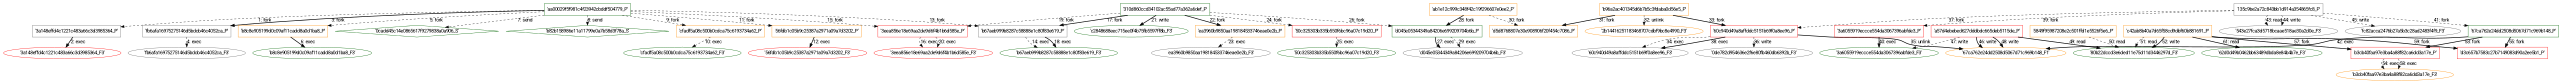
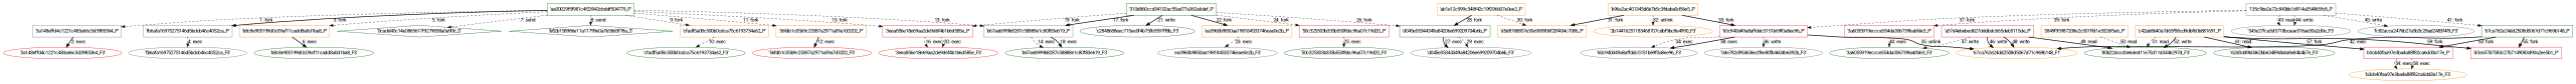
  digraph {
    engine=neato
    fixedsize=false
    fontname=Roboto
    fontsize=10
    nodesep=0.3
    rankdir=TB
    ranksep=0
    splines=true
    node [color=darkgreen fontname=Roboto node_type=Process shape=box]
    edge [fontname=Roboto style=dashed]
    "'3a148effd4c1221c483a66c3d3985364_P'" [color=gray40]
    "'aa00029f5f981c4f23942cbddf504779_P'"
    "'fb6afa16975275146d5bdcb46c4052ca_P'" [color=gray40]
    "'b8c8e905199d0c09af11cadd8a0d1ba8_P'" [color=darkorange]
    "'0cadd45c14e0865617f9279838a0a906_S'" [node_type=Socket shape=diamond]
    "'b82b158986e11a11799e0a7b58d3f78a_S'" [node_type=Socket shape=diamond]
    "'cfadf5a08c500b0cdca75c6193734a62_P'" [color=darkorange]
    "'56fdb1c05b9c25387a2971a09a7d3202_P'" [color=darkorange]
    "'b67aeb999b8287c58888e1c80f83e619_P'" [color=gray40]
    "'3eea856e18e69aa2de9d6f4b1b6d585e_P'" [color=red]
    "'3a148effd4c1221c483a66c3d3985364_F3'" [color=red node_type=File shape=ellipse]
    "'fb6afa16975275146d5bdcb46c4052ca_F3'" [color=gray40 node_type=File shape=ellipse]
    "'b8c8e905199d0c09af11cadd8a0d1ba8_F3'" [node_type=File shape=ellipse]
    "'cfadf5a08c500b0cdca75c6193734a62_F3'" [node_type=File shape=ellipse]
    "'56fdb1c05b9c25387a2971a09a7d3202_F3'" [color=red node_type=File shape=ellipse]
    "'b67aeb999b8287c58888e1c80f83e619_F3'" [node_type=File shape=ellipse]
    "'3eea856e18e69aa2de9d6f4b1b6d585e_F3'" [color=red node_type=File shape=ellipse]
    "'310d860ccd34102ac55ad77a362a6def_P'"
    "'c2848688eec715ee0f4b75fb5597ff8b_F3'" [node_type=file shape=ellipse]
    "'ea3960b9850aa198184533746eae0e2b_P'" [color=darkorange]
    "'50c325303b335b550f6bc96a07c19d20_P'" [color=red]
    "'d045e05344349a84206e699209704b6b_P'"
    "'ea3960b9850aa198184533746eae0e2b_F3'" [color=gray40 node_type=File shape=ellipse]
    "'50c325303b335b550f6bc96a07c19d20_F3'" [node_type=File shape=ellipse]
    "'d045e05344349a84206e699209704b6b_F3'" [color=gray40 node_type=File shape=ellipse]
    "'ab1e12c999c348f42c19f296607e0ee2_P'" [color=darkorange]
    "'d5d8768807e30e908906f20f454c7086_P'" [color=darkorange]
    "'b96a2ac401345d6b7b5c3fdaba0d56e5_P'" [color=darkorange]
    "'2b14416251183468707cdbf9bc8e4990_F3'" [color=darkorange node_type=file shape=ellipse]
    "'60c940d49a8affddc5151b69f0a8ee96_P'" [color=red]
    "'60c940d49a8affddc5151b69f0a8ee96_F3'" [color=gray40 node_type=File shape=ellipse]
    "'67ca762e24dd2508d5067d71c969b148_F1'" [color=darkorange node_type=file shape=ellipse]
    "'0de782d954636e2f6e80fb460db6392b_F3'" [color=gray40 node_type=file shape=ellipse]
    "'135c9be2a72c843bb1d914a354865fc8_P'" [color=gray40]
    "'3a6055919eccce554da3067396abfde3_P'" [color=red]
    "'67ca762e24dd2508d5067d71c969b148_P'"
    "'543e27fca3d5718bcaae518ae30a2d0e_F3'" [color=gray40 node_type=file shape=ellipse]
    "'fc82acca2476b27a5b3c28ad2483f4f9_F3'" [color=gray40 node_type=file shape=ellipse]
    "'3a6055919eccce554da3067396abfde3_F3'" [node_type=file shape=ellipse]
    "'b3cb40faa97e3ba4a88f82ca6dd3a17e_P'" [color=red]
    "'d3c657b7583c27b7149083d90a2ee5b1_P'" [color=red]
    "'b3cb40faa97e3ba4a88f82ca6dd3a17e_F3'" [color=darkorange node_type=File shape=ellipse]
    "'a57d4ebebed627dddbdc665deb5115de_P'" [color=red]
    "'80b22dccd3e6ded11e75d11d3446297d_F3'" [node_type=file shape=ellipse]
    "'5849f95987208e2c501ffd1e5526f5e6_P'" [color=darkorange]
    "'c42ab8b40a7d65f58cd9dbf60b881691_P'" [color=darkorange]
    "'62d0d49b0462bb63489dbda8e84b4b7e_F3'" [node_type=file shape=ellipse]
    "'3a148effd4c1221c483a66c3d3985364_P'" -> "'3a148effd4c1221c483a66c3d3985364_F3'" [label="2: exec" style=bold]
    "'aa00029f5f981c4f23942cbddf504779_P'" -> "'3a148effd4c1221c483a66c3d3985364_P'" [label="1: fork"]
    "'aa00029f5f981c4f23942cbddf504779_P'" -> "'fb6afa16975275146d5bdcb46c4052ca_P'" [label="3: fork" style=bold]
    "'aa00029f5f981c4f23942cbddf504779_P'" -> "'b8c8e905199d0c09af11cadd8a0d1ba8_P'" [label="5: fork"]
    "'aa00029f5f981c4f23942cbddf504779_P'" -> "'0cadd45c14e0865617f9279838a0a906_S'" [label="7: send"]
    "'aa00029f5f981c4f23942cbddf504779_P'" -> "'b82b158986e11a11799e0a7b58d3f78a_S'" [label="8: send"]
    "'aa00029f5f981c4f23942cbddf504779_P'" -> "'cfadf5a08c500b0cdca75c6193734a62_P'" [label="9: fork"]
    "'aa00029f5f981c4f23942cbddf504779_P'" -> "'56fdb1c05b9c25387a2971a09a7d3202_P'" [label="11: fork"]
    "'aa00029f5f981c4f23942cbddf504779_P'" -> "'b67aeb999b8287c58888e1c80f83e619_P'" [label="13: fork"]
    "'aa00029f5f981c4f23942cbddf504779_P'" -> "'3eea856e18e69aa2de9d6f4b1b6d585e_P'" [label="15: fork"]
    "'fb6afa16975275146d5bdcb46c4052ca_P'" -> "'fb6afa16975275146d5bdcb46c4052ca_F3'" [label="4: exec"]
    "'b8c8e905199d0c09af11cadd8a0d1ba8_P'" -> "'b8c8e905199d0c09af11cadd8a0d1ba8_F3'" [label="6: exec" style=bold]
    "'cfadf5a08c500b0cdca75c6193734a62_P'" -> "'cfadf5a08c500b0cdca75c6193734a62_F3'" [label="10: exec"]
    "'56fdb1c05b9c25387a2971a09a7d3202_P'" -> "'56fdb1c05b9c25387a2971a09a7d3202_F3'" [label="12: exec" style=bold]
    "'b67aeb999b8287c58888e1c80f83e619_P'" -> "'b67aeb999b8287c58888e1c80f83e619_F3'" [label="14: exec"]
    "'b67aeb999b8287c58888e1c80f83e619_P'" -> "'b67aeb999b8287c58888e1c80f83e619_F3'" [label="18: exec" style=bold]
    "'3eea856e18e69aa2de9d6f4b1b6d585e_P'" -> "'3eea856e18e69aa2de9d6f4b1b6d585e_F3'" [label="16: exec"]
    "'3eea856e18e69aa2de9d6f4b1b6d585e_P'" -> "'3eea856e18e69aa2de9d6f4b1b6d585e_F3'" [label="20: exec"]
    "'310d860ccd34102ac55ad77a362a6def_P'" -> "'b67aeb999b8287c58888e1c80f83e619_P'" [label="17: fork" style=bold]
    "'310d860ccd34102ac55ad77a362a6def_P'" -> "'3eea856e18e69aa2de9d6f4b1b6d585e_P'" [label="19: fork"]
    "'310d860ccd34102ac55ad77a362a6def_P'" -> "'c2848688eec715ee0f4b75fb5597ff8b_F3'" [label="21: write" style=bold]
    "'310d860ccd34102ac55ad77a362a6def_P'" -> "'ea3960b9850aa198184533746eae0e2b_P'" [label="22: fork" style=bold]
    "'310d860ccd34102ac55ad77a362a6def_P'" -> "'50c325303b335b550f6bc96a07c19d20_P'" [label="24: fork"]
    "'310d860ccd34102ac55ad77a362a6def_P'" -> "'d045e05344349a84206e699209704b6b_P'" [label="26: fork"]
    "'ea3960b9850aa198184533746eae0e2b_P'" -> "'ea3960b9850aa198184533746eae0e2b_F3'" [label="23: exec"]
    "'50c325303b335b550f6bc96a07c19d20_P'" -> "'50c325303b335b550f6bc96a07c19d20_F3'" [label="25: exec"]
    "'d045e05344349a84206e699209704b6b_P'" -> "'d045e05344349a84206e699209704b6b_F3'" [label="27: exec" style=bold]
    "'d045e05344349a84206e699209704b6b_P'" -> "'d045e05344349a84206e699209704b6b_F3'" [label="29: exec"]
    "'ab1e12c999c348f42c19f296607e0ee2_P'" -> "'d045e05344349a84206e699209704b6b_P'" [label="28: fork" style=bold]
    "'ab1e12c999c348f42c19f296607e0ee2_P'" -> "'d5d8768807e30e908906f20f454c7086_P'" [label="30: fork"]
    "'b96a2ac401345d6b7b5c3fdaba0d56e5_P'" -> "'d5d8768807e30e908906f20f454c7086_P'" [label="31: fork" style=bold]
    "'b96a2ac401345d6b7b5c3fdaba0d56e5_P'" -> "'2b14416251183468707cdbf9bc8e4990_F3'" [label="32: unlink"]
    "'b96a2ac401345d6b7b5c3fdaba0d56e5_P'" -> "'60c940d49a8affddc5151b69f0a8ee96_P'" [label="33: fork" style=bold]
    "'60c940d49a8affddc5151b69f0a8ee96_P'" -> "'60c940d49a8affddc5151b69f0a8ee96_F3'" [label="34: exec"]
    "'60c940d49a8affddc5151b69f0a8ee96_P'" -> "'60c940d49a8affddc5151b69f0a8ee96_F3'" [label="38: exec" style=bold]
    "'60c940d49a8affddc5151b69f0a8ee96_P'" -> "'67ca762e24dd2508d5067d71c969b148_F1'" [label="35: unlink" style=bold]
    "'60c940d49a8affddc5151b69f0a8ee96_P'" -> "'0de782d954636e2f6e80fb460db6392b_F3'" [label="36: write"]
    "'135c9be2a72c843bb1d914a354865fc8_P'" -> "'60c940d49a8affddc5151b69f0a8ee96_P'" [label="37: fork"]
    "'135c9be2a72c843bb1d914a354865fc8_P'" -> "'3a6055919eccce554da3067396abfde3_P'" [label="39: fork"]
    "'135c9be2a72c843bb1d914a354865fc8_P'" -> "'67ca762e24dd2508d5067d71c969b148_P'" [label="41: fork"]
    "'135c9be2a72c843bb1d914a354865fc8_P'" -> "'543e27fca3d5718bcaae518ae30a2d0e_F3'" [label="43: read"]
    "'135c9be2a72c843bb1d914a354865fc8_P'" -> "'543e27fca3d5718bcaae518ae30a2d0e_F3'" [label="44: write"]
    "'135c9be2a72c843bb1d914a354865fc8_P'" -> "'fc82acca2476b27a5b3c28ad2483f4f9_F3'" [label="45: write"]
-   "'3a6055919eccce554da3067396abfde3_P'" -> "'3a6055919eccce554da3067396abfde3_F3'" [label="40: exec" style=bold]
+   "'3a6055919eccce554da3067396abfde3_P'" -> "'3a6055919eccce554da3067396abfde3_F3'" [label="40: exec"]
    "'67ca762e24dd2508d5067d71c969b148_P'" -> "'67ca762e24dd2508d5067d71c969b148_F1'" [label="42: exec" style=bold]
    "'67ca762e24dd2508d5067d71c969b148_P'" -> "'b3cb40faa97e3ba4a88f82ca6dd3a17e_P'" [label="53: fork" style=bold]
    "'67ca762e24dd2508d5067d71c969b148_P'" -> "'d3c657b7583c27b7149083d90a2ee5b1_P'" [label="55: fork" style=bold]
    "'b3cb40faa97e3ba4a88f82ca6dd3a17e_P'" -> "'b3cb40faa97e3ba4a88f82ca6dd3a17e_F3'" [label="54: exec"]
    "'b3cb40faa97e3ba4a88f82ca6dd3a17e_P'" -> "'b3cb40faa97e3ba4a88f82ca6dd3a17e_F3'" [label="58: exec"]
    "'a57d4ebebed627dddbdc665deb5115de_P'" -> "'67ca762e24dd2508d5067d71c969b148_F1'" [label="46: write" style=bold]
    "'a57d4ebebed627dddbdc665deb5115de_P'" -> "'67ca762e24dd2508d5067d71c969b148_F1'" [label="48: write" style=bold]
    "'a57d4ebebed627dddbdc665deb5115de_P'" -> "'3a6055919eccce554da3067396abfde3_F3'" [label="47: write"]
    "'a57d4ebebed627dddbdc665deb5115de_P'" -> "'80b22dccd3e6ded11e75d11d3446297d_F3'" [label="49: read" style=bold]
    "'5849f95987208e2c501ffd1e5526f5e6_P'" -> "'80b22dccd3e6ded11e75d11d3446297d_F3'" [label="50: read"]
    "'c42ab8b40a7d65f58cd9dbf60b881691_P'" -> "'b3cb40faa97e3ba4a88f82ca6dd3a17e_P'" [label="57: fork" style=bold]
    "'c42ab8b40a7d65f58cd9dbf60b881691_P'" -> "'d3c657b7583c27b7149083d90a2ee5b1_P'" [label="59: fork" style=bold]
    "'c42ab8b40a7d65f58cd9dbf60b881691_P'" -> "'80b22dccd3e6ded11e75d11d3446297d_F3'" [label="51: read"]
    "'c42ab8b40a7d65f58cd9dbf60b881691_P'" -> "'80b22dccd3e6ded11e75d11d3446297d_F3'" [label="52: write" style=bold]
    "'c42ab8b40a7d65f58cd9dbf60b881691_P'" -> "'62d0d49b0462bb63489dbda8e84b4b7e_F3'" [label="61: read" style=bold]
  }
